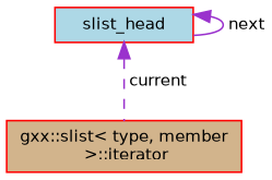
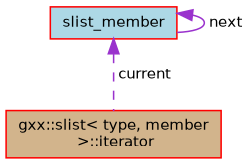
  digraph {
    node [color=red fontname=Helvetica fontsize=10 shape=record style=filled]
    edge [color=darkorchid3 dir=back fontname=Helvetica fontsize=10 labelfontname=Helvetica labelfontsize=10]
    n1 [fillcolor=tan fontcolor=black height=0.2 label="gxx::slist\< type, member\l \>::iterator" width=0.4]
-   n2 [fillcolor=lightblue height=0.2 label=slist_head width=0.4]
+   n2 [fillcolor=lightblue height=0.2 label=slist_member width=0.4]
    n2 -> n1 [label=" current" style=dashed]
    n2 -> n2 [label=" next" style=solid]
  }
